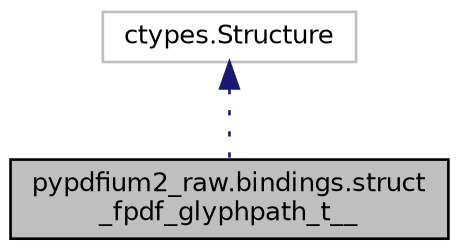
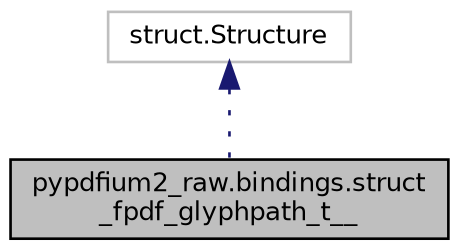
  digraph {
    node [fontname=Helvetica fontsize=10 shape=record style=filled]
    n1 [color=black fillcolor=grey75 fontcolor=black height=0.2 label="pypdfium2_raw.bindings.struct\l_fpdf_glyphpath_t__" width=0.4]
-   n2 [color=grey75 fillcolor=white height=0.2 label="ctypes.Structure" width=0.4]
+   n2 [color=grey75 fillcolor=white height=0.2 label="struct.Structure" width=0.4]
    n2 -> n1 [color=midnightblue dir=back fontname=Helvetica fontsize=10 labelfontname=Helvetica labelfontsize=10 style=dotted]
  }
